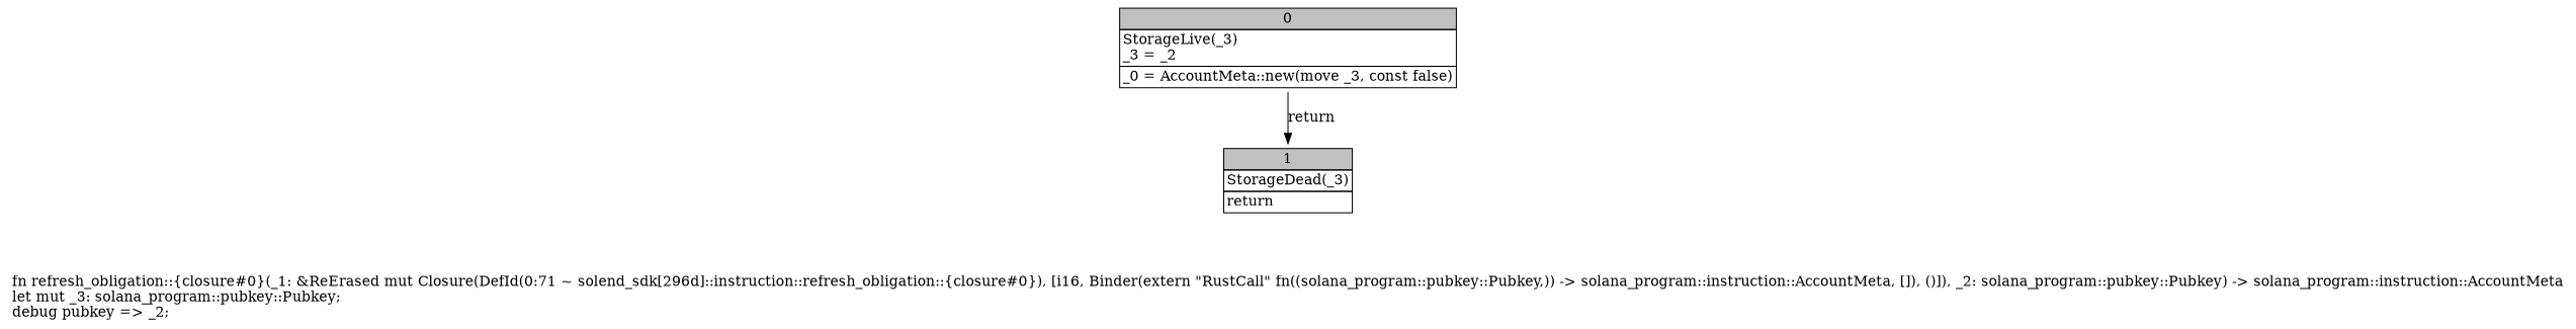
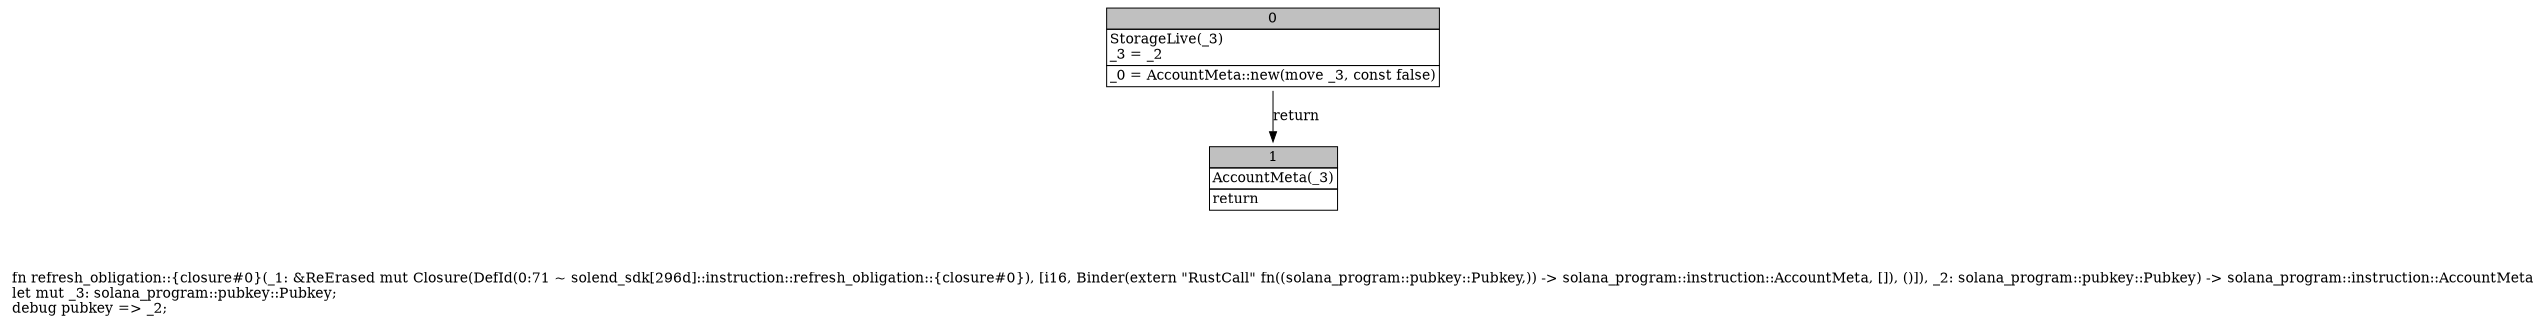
  digraph {
    fontname="DejaVu Serif"
    label=<fn refresh_obligation::{closure#0}(_1: &amp;ReErased mut Closure(DefId(0:71 ~ solend_sdk[296d]::instruction::refresh_obligation::{closure#0}), [i16, Binder(extern &quot;RustCall&quot; fn((solana_program::pubkey::Pubkey,)) -&gt; solana_program::instruction::AccountMeta, []), ()]), _2: solana_program::pubkey::Pubkey) -&gt; solana_program::instruction::AccountMeta<br align="left"/>let mut _3: solana_program::pubkey::Pubkey;<br align="left"/>debug pubkey =&gt; _2;<br align="left"/>>
    node [fontname="DejaVu Serif" shape=none]
    n1 [label=<<table border="0" cellborder="1" cellspacing="0"><tr><td bgcolor="gray" align="center" colspan="1">0</td></tr><tr><td align="left" balign="left">StorageLive(_3)<br/>_3 = _2<br/></td></tr><tr><td align="left">_0 = AccountMeta::new(move _3, const false)</td></tr></table>>]
-   n2 [label=<<table border="0" cellborder="1" cellspacing="0"><tr><td bgcolor="gray" align="center" colspan="1">1</td></tr><tr><td align="left" balign="left">StorageDead(_3)<br/></td></tr><tr><td align="left">return</td></tr></table>>]
+   n2 [label=<<table border="0" cellborder="1" cellspacing="0"><tr><td bgcolor="gray" align="center" colspan="1">1</td></tr><tr><td align="left" balign="left">AccountMeta(_3)<br/></td></tr><tr><td align="left">return</td></tr></table>>]
    n1 -> n2 [fontname="DejaVu Serif" label=return]
  }
